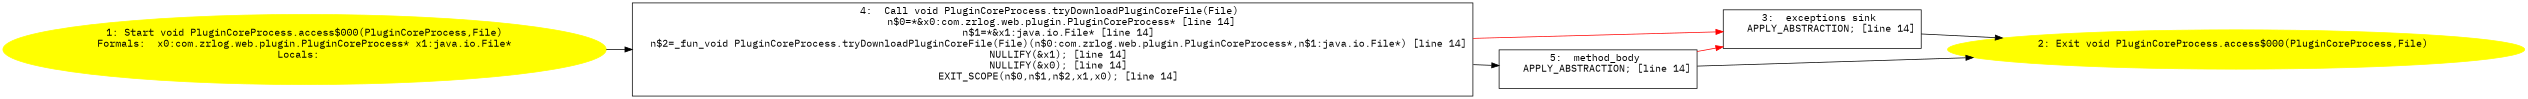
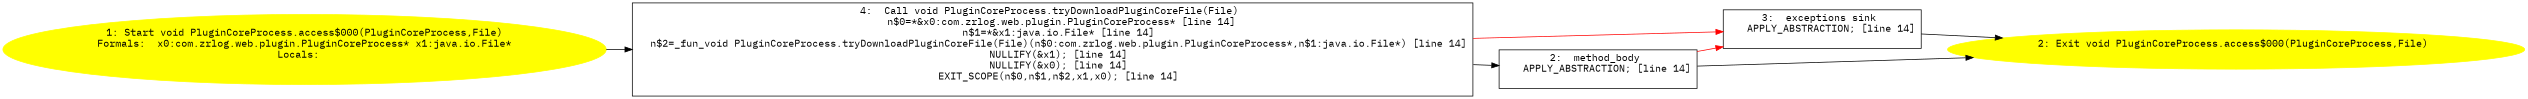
  digraph {
    rankdir=LR
    fontname="IBM Plex Mono"
    node [fontname="IBM Plex Mono" shape=box]
    edge [fontname="IBM Plex Mono"]
    n1 [color=yellow label="1: Start void PluginCoreProcess.access$000(PluginCoreProcess,File)\nFormals:  x0:com.zrlog.web.plugin.PluginCoreProcess* x1:java.io.File*\nLocals:  \n  " style=filled shape=""]
    n2 [label="4:  Call void PluginCoreProcess.tryDownloadPluginCoreFile(File) \n   n$0=*&x0:com.zrlog.web.plugin.PluginCoreProcess* [line 14]\n  n$1=*&x1:java.io.File* [line 14]\n  n$2=_fun_void PluginCoreProcess.tryDownloadPluginCoreFile(File)(n$0:com.zrlog.web.plugin.PluginCoreProcess*,n$1:java.io.File*) [line 14]\n  NULLIFY(&x1); [line 14]\n  NULLIFY(&x0); [line 14]\n  EXIT_SCOPE(n$0,n$1,n$2,x1,x0); [line 14]\n "]
    n3 [label="3:  exceptions sink \n   APPLY_ABSTRACTION; [line 14]\n "]
-   n4 [label="5:  method_body \n   APPLY_ABSTRACTION; [line 14]\n "]
+   n4 [label="2:  method_body \n   APPLY_ABSTRACTION; [line 14]\n "]
    n5 [color=yellow label="2: Exit void PluginCoreProcess.access$000(PluginCoreProcess,File) \n  " style=filled shape=""]
    n1 -> n2
    n2 -> n3 [color=red]
    n2 -> n4
    n3 -> n5
    n4 -> n3 [color=red]
    n4 -> n5
  }
